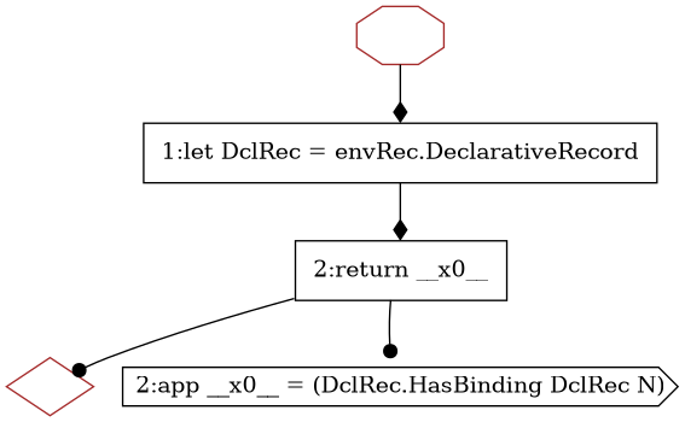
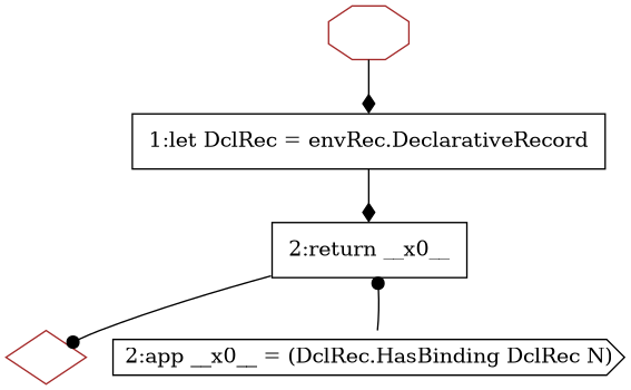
  digraph {
    node [color=black fillcolor=white shape=none style=filled]
    edge [arrowhead=dot color=black]
    n1 [label=<<font color="black">     <table border="0" cellborder="1" cellspacing="0" cellpadding="10">       <tr><td align="left">2:return __x0__</td></tr>     </table>   </font>> margin=0]
    n2 [color=brown label=" " shape=diamond]
    n3 [color=brown label=" " shape=octagon]
    n4 [label=<<font color="black">     <table border="0" cellborder="1" cellspacing="0" cellpadding="10">       <tr><td align="left">1:let DclRec = envRec.DeclarativeRecord</td></tr>     </table>   </font>> margin=0]
    n5 [label=<<font color="black">2:app __x0__ = (DclRec.HasBinding DclRec N)</font>> shape=cds]
    n1 -> n2
    n3 -> n4 [arrowhead=diamond]
    n4 -> n1 [arrowhead=diamond]
-   n1 -> n5
+   n5 -> n1
  }
